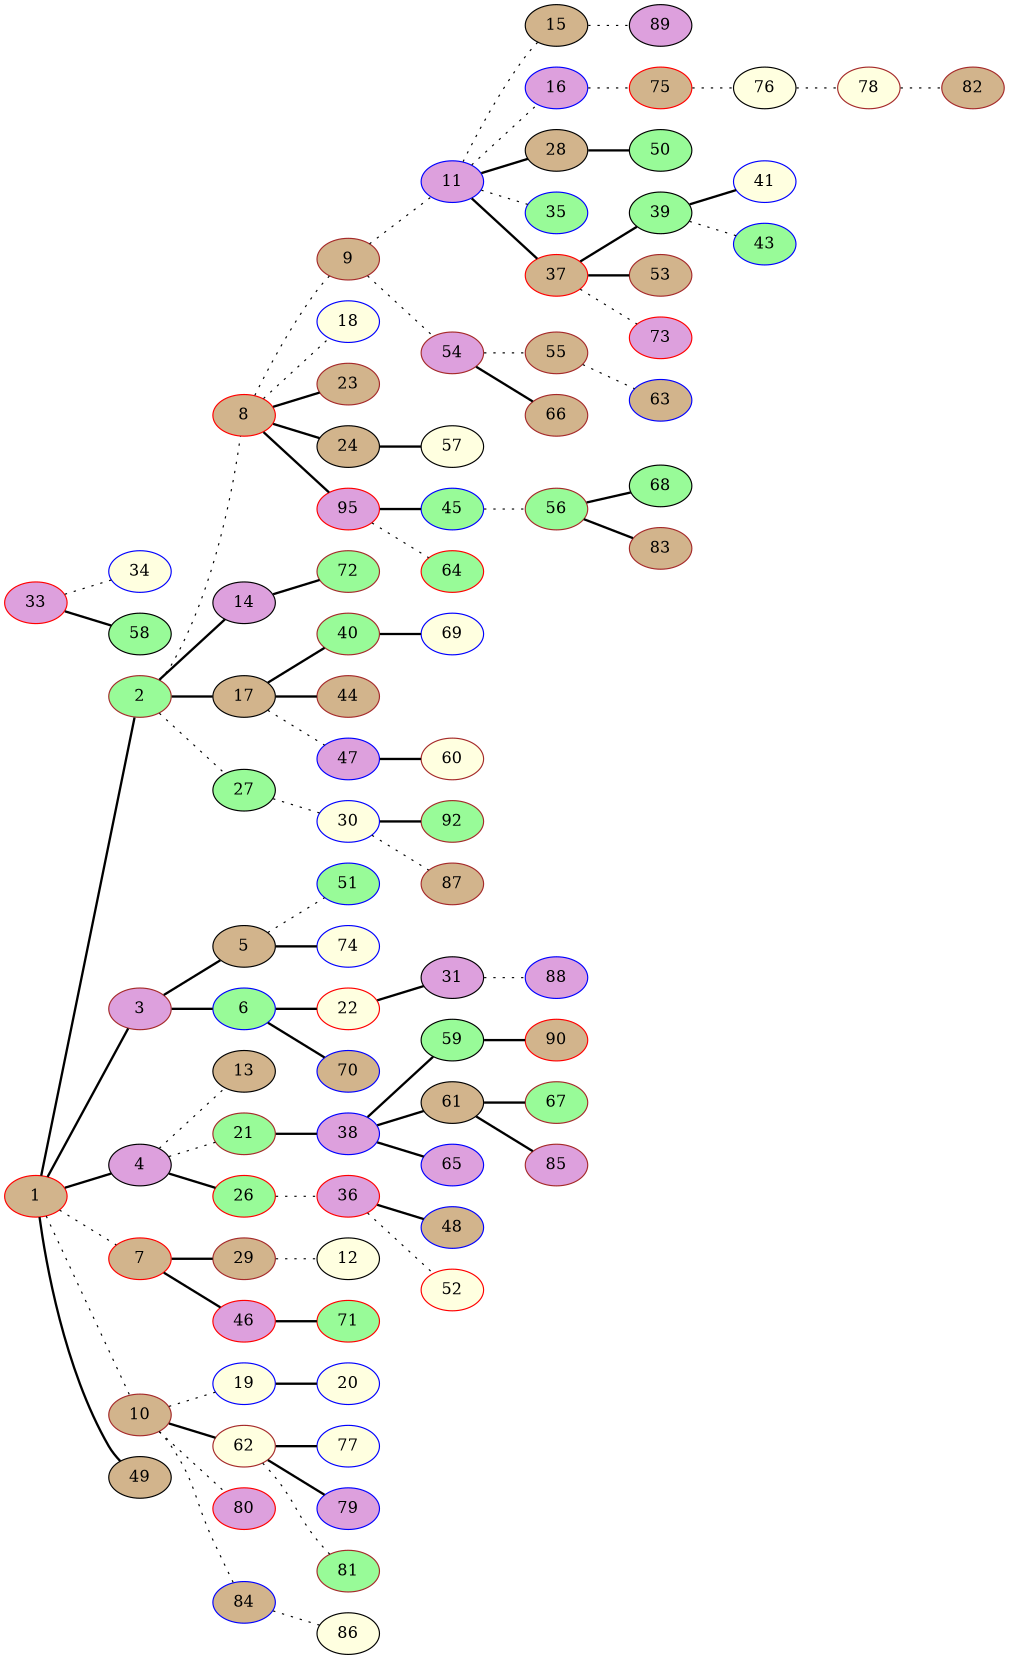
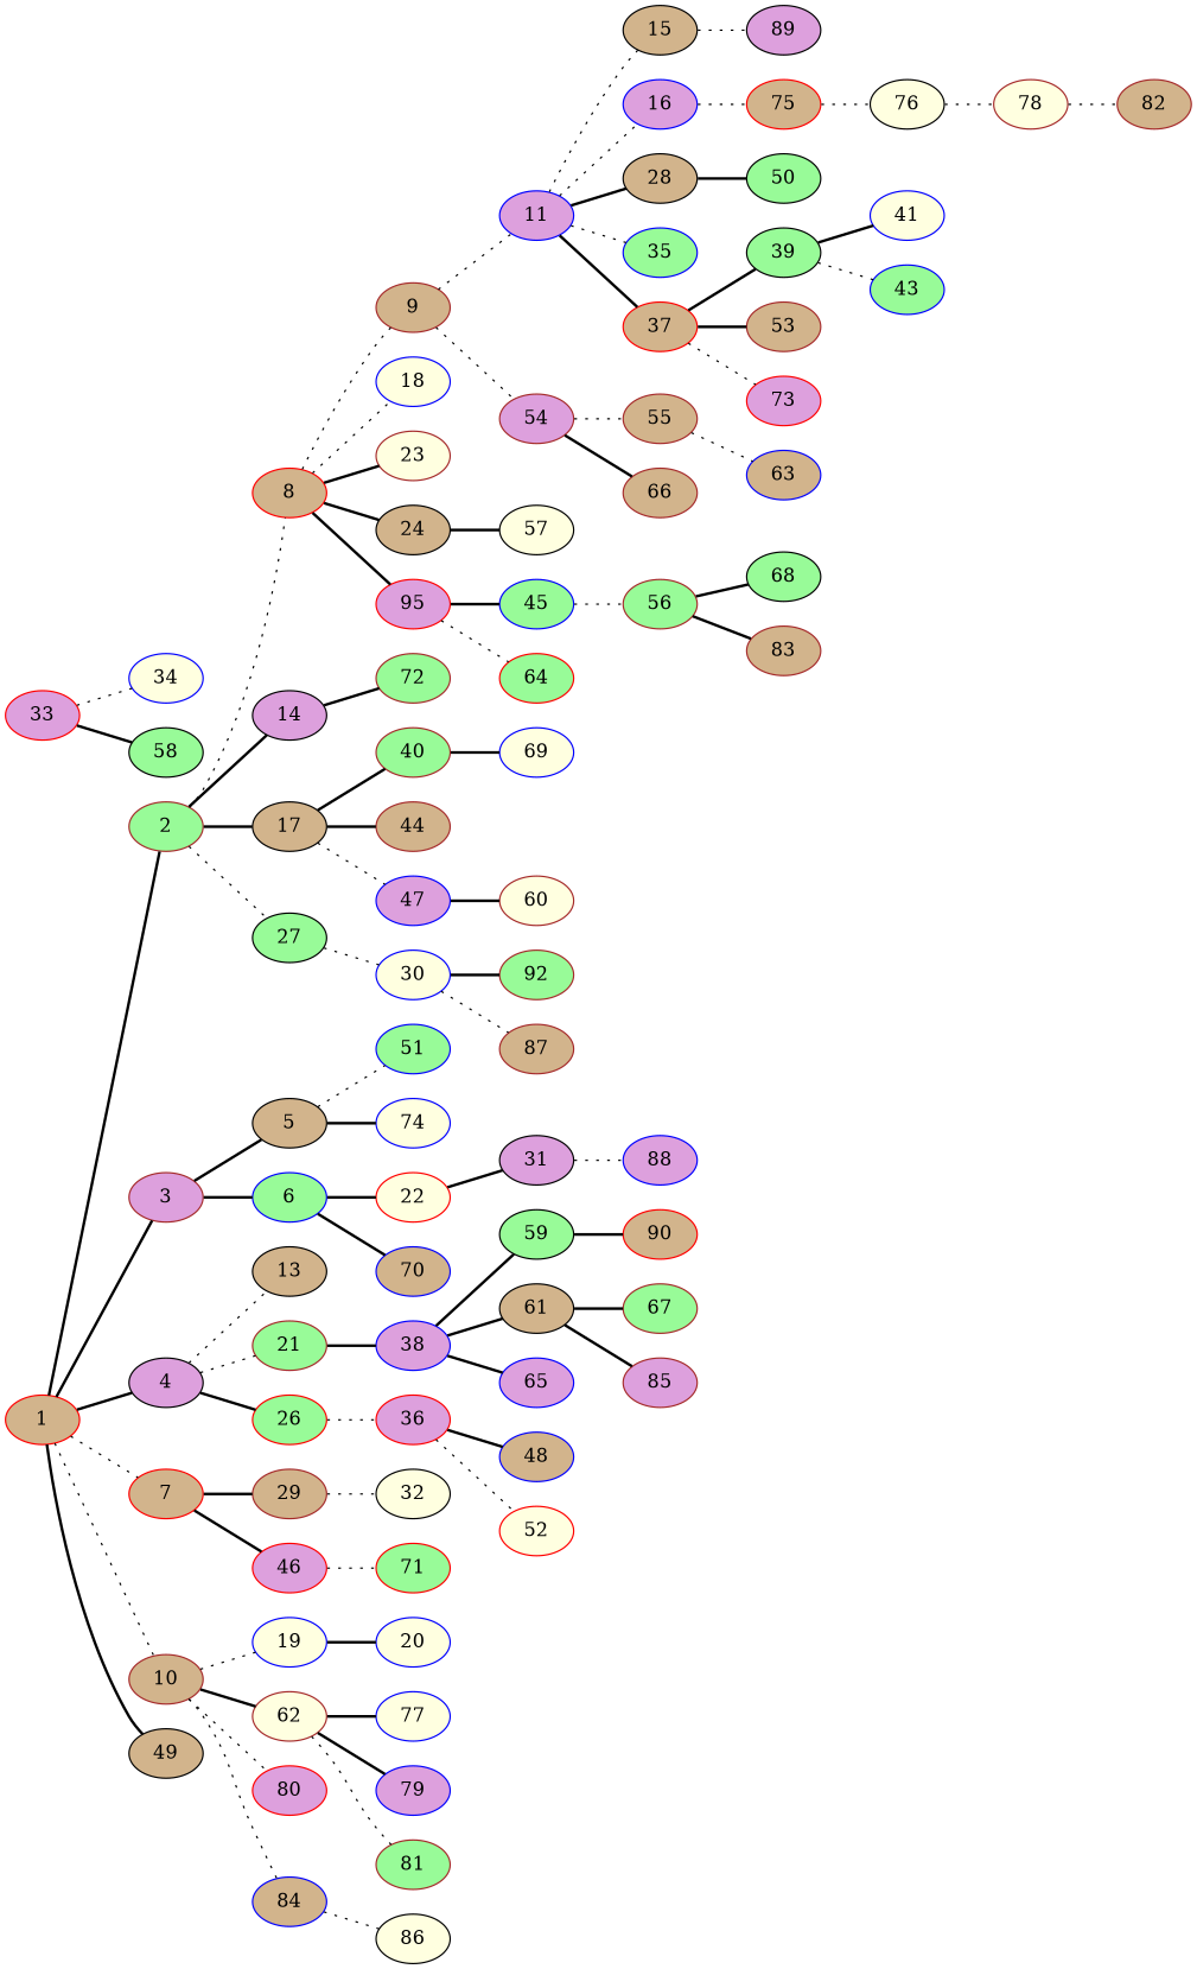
  graph {
    rankdir=LR
    node [color=brown fillcolor=tan style=filled]
    edge [style=bold]
    1 [color=red]
    2 [fillcolor=palegreen]
    3 [fillcolor=plum]
    4 [color=black fillcolor=plum]
    7 [color=red]
    10
    49 [color=black]
    8 [color=red]
    14 [color=black fillcolor=plum]
    17 [color=black]
    27 [color=black fillcolor=palegreen]
    5 [color=black]
    6 [color=blue fillcolor=palegreen]
    13 [color=black]
    21 [fillcolor=palegreen]
    26 [color=red fillcolor=palegreen]
    29
    46 [color=red fillcolor=plum]
    19 [color=blue fillcolor=lightyellow]
    62 [fillcolor=lightyellow]
    80 [color=red fillcolor=plum]
    84 [color=blue]
    9
    18 [color=blue fillcolor=lightyellow]
-   23
+   23 [fillcolor=lightyellow]
    24 [color=black]
    n27 [color=red fillcolor=plum label=95]
    72 [fillcolor=palegreen]
    40 [fillcolor=palegreen]
    44
    47 [color=blue fillcolor=plum]
    30 [color=blue fillcolor=lightyellow]
    51 [color=blue fillcolor=palegreen]
    74 [color=blue fillcolor=lightyellow]
    22 [color=red fillcolor=lightyellow]
    70 [color=blue]
    38 [color=blue fillcolor=plum]
    36 [color=red fillcolor=plum]
-   32 [color=black fillcolor=lightyellow label=12]
+   32 [color=black fillcolor=lightyellow]
    71 [color=red fillcolor=palegreen]
    20 [color=blue fillcolor=lightyellow]
    77 [color=blue fillcolor=lightyellow]
    79 [color=blue fillcolor=plum]
    81 [fillcolor=palegreen]
    86 [color=black fillcolor=lightyellow]
    11 [color=blue fillcolor=plum]
    54 [fillcolor=plum]
    57 [color=black fillcolor=lightyellow]
    45 [color=blue fillcolor=palegreen]
    64 [color=red fillcolor=palegreen]
    69 [color=blue fillcolor=lightyellow]
    60 [fillcolor=lightyellow]
    n53 [fillcolor=palegreen label=92]
    87
    31 [color=black fillcolor=plum]
    48 [color=blue]
    52 [color=red fillcolor=lightyellow]
    59 [color=black fillcolor=palegreen]
    61 [color=black]
    65 [color=blue fillcolor=plum]
    88 [color=blue fillcolor=plum]
    15 [color=black]
    16 [color=blue fillcolor=plum]
    28 [color=black]
    35 [color=blue fillcolor=palegreen]
    37 [color=red]
    55
    66
    56 [fillcolor=palegreen]
    89 [color=black fillcolor=plum]
    75 [color=red]
    50 [color=black fillcolor=palegreen]
    39 [color=black fillcolor=palegreen]
    53
    73 [color=red fillcolor=plum]
    33 [color=red fillcolor=plum]
    34 [color=blue fillcolor=lightyellow]
    58 [color=black fillcolor=palegreen]
    63 [color=blue]
    76 [color=black fillcolor=lightyellow]
    41 [color=blue fillcolor=lightyellow]
    43 [color=blue fillcolor=palegreen]
    78 [fillcolor=lightyellow]
    90 [color=red]
    67 [fillcolor=palegreen]
    85 [fillcolor=plum]
    68 [color=black fillcolor=palegreen]
    83
    82
    1 -- 2
    1 -- 3
    1 -- 4
    1 -- 7 [style=dotted]
    1 -- 10 [style=dotted]
    1 -- 49
    2 -- 8 [style=dotted]
    2 -- 14
    2 -- 17
    2 -- 27 [style=dotted]
    3 -- 5
    3 -- 6
    4 -- 13 [style=dotted]
    4 -- 21 [style=dotted]
    4 -- 26
    7 -- 29
    7 -- 46
    10 -- 19 [style=dotted]
    10 -- 62
    10 -- 80 [style=dotted]
    10 -- 84 [style=dotted]
    8 -- 9 [style=dotted]
    8 -- 18 [style=dotted]
    8 -- 23
    8 -- 24
    8 -- n27
    14 -- 72
    17 -- 40
    17 -- 44
    17 -- 47 [style=dotted]
    27 -- 30 [style=dotted]
    5 -- 51 [style=dotted]
    5 -- 74
    6 -- 22
    6 -- 70
    21 -- 38
    26 -- 36 [style=dotted]
    29 -- 32 [style=dotted]
-   46 -- 71
+   46 -- 71 [style=dotted]
    19 -- 20
    62 -- 77
    62 -- 79
    62 -- 81 [style=dotted]
    84 -- 86 [style=dotted]
    9 -- 11 [style=dotted]
    9 -- 54 [style=dotted]
    24 -- 57
    n27 -- 45
    n27 -- 64 [style=dotted]
    40 -- 69
    47 -- 60
    30 -- n53
    30 -- 87 [style=dotted]
    22 -- 31
    38 -- 59
    38 -- 61
    38 -- 65
    36 -- 48
    36 -- 52 [style=dotted]
    11 -- 15 [style=dotted]
    11 -- 16 [style=dotted]
    11 -- 28
    11 -- 35 [style=dotted]
    11 -- 37
    54 -- 55 [style=dotted]
    54 -- 66
    45 -- 56 [style=dotted]
    31 -- 88 [style=dotted]
    59 -- 90
    61 -- 67
    61 -- 85
    15 -- 89 [style=dotted]
    16 -- 75 [style=dotted]
    28 -- 50
    37 -- 39
    37 -- 53
    37 -- 73 [style=dotted]
    55 -- 63 [style=dotted]
    56 -- 68
    56 -- 83
    75 -- 76 [style=dotted]
    39 -- 41
    39 -- 43 [style=dotted]
    33 -- 34 [style=dotted]
    33 -- 58
    76 -- 78 [style=dotted]
    78 -- 82 [style=dotted]
  }
